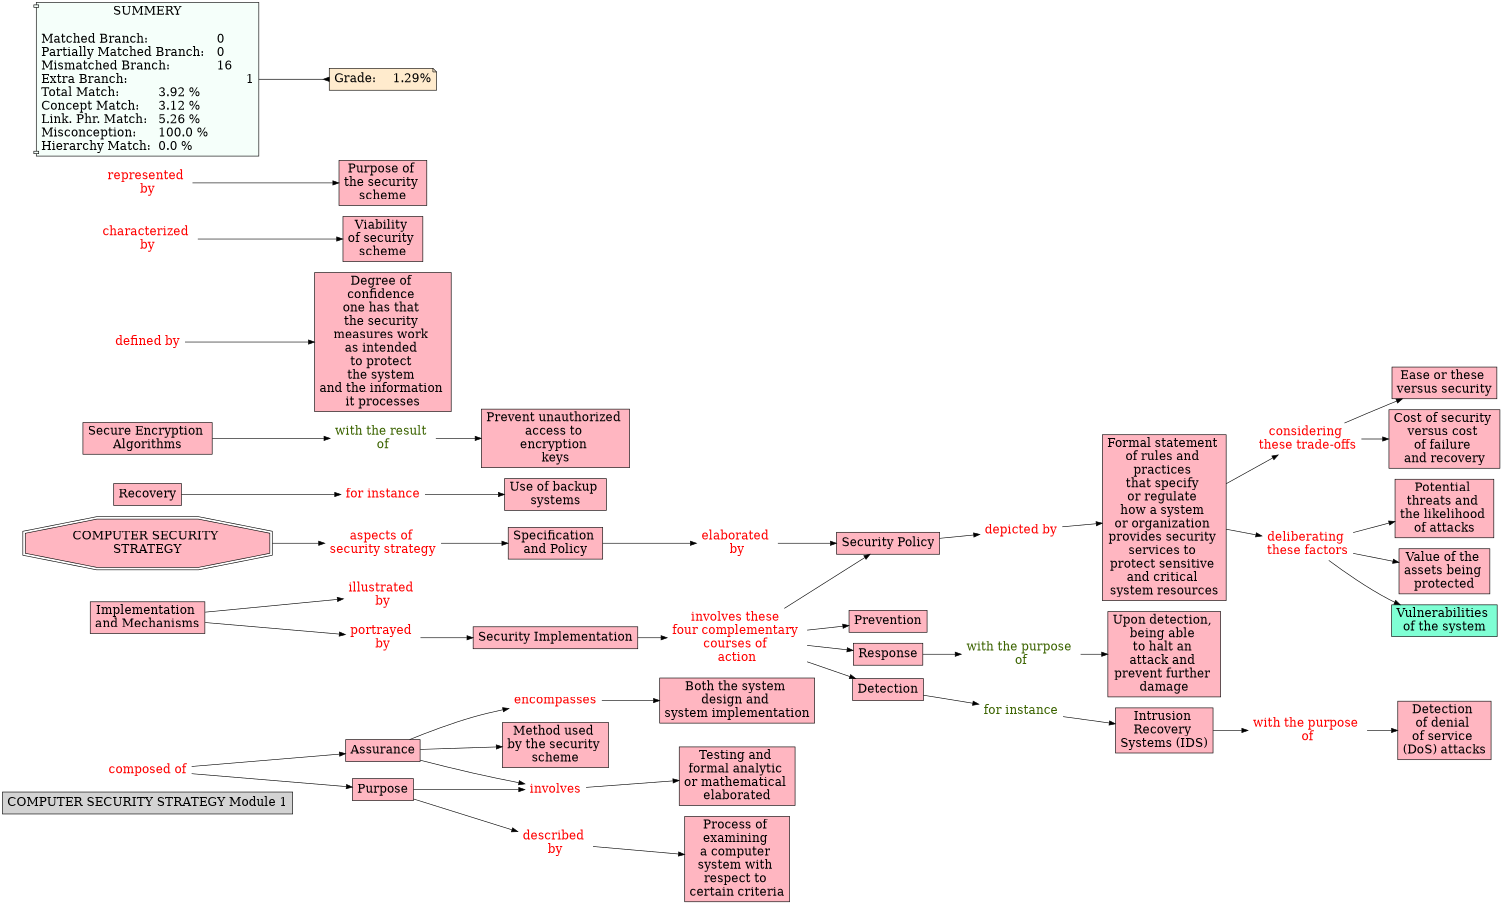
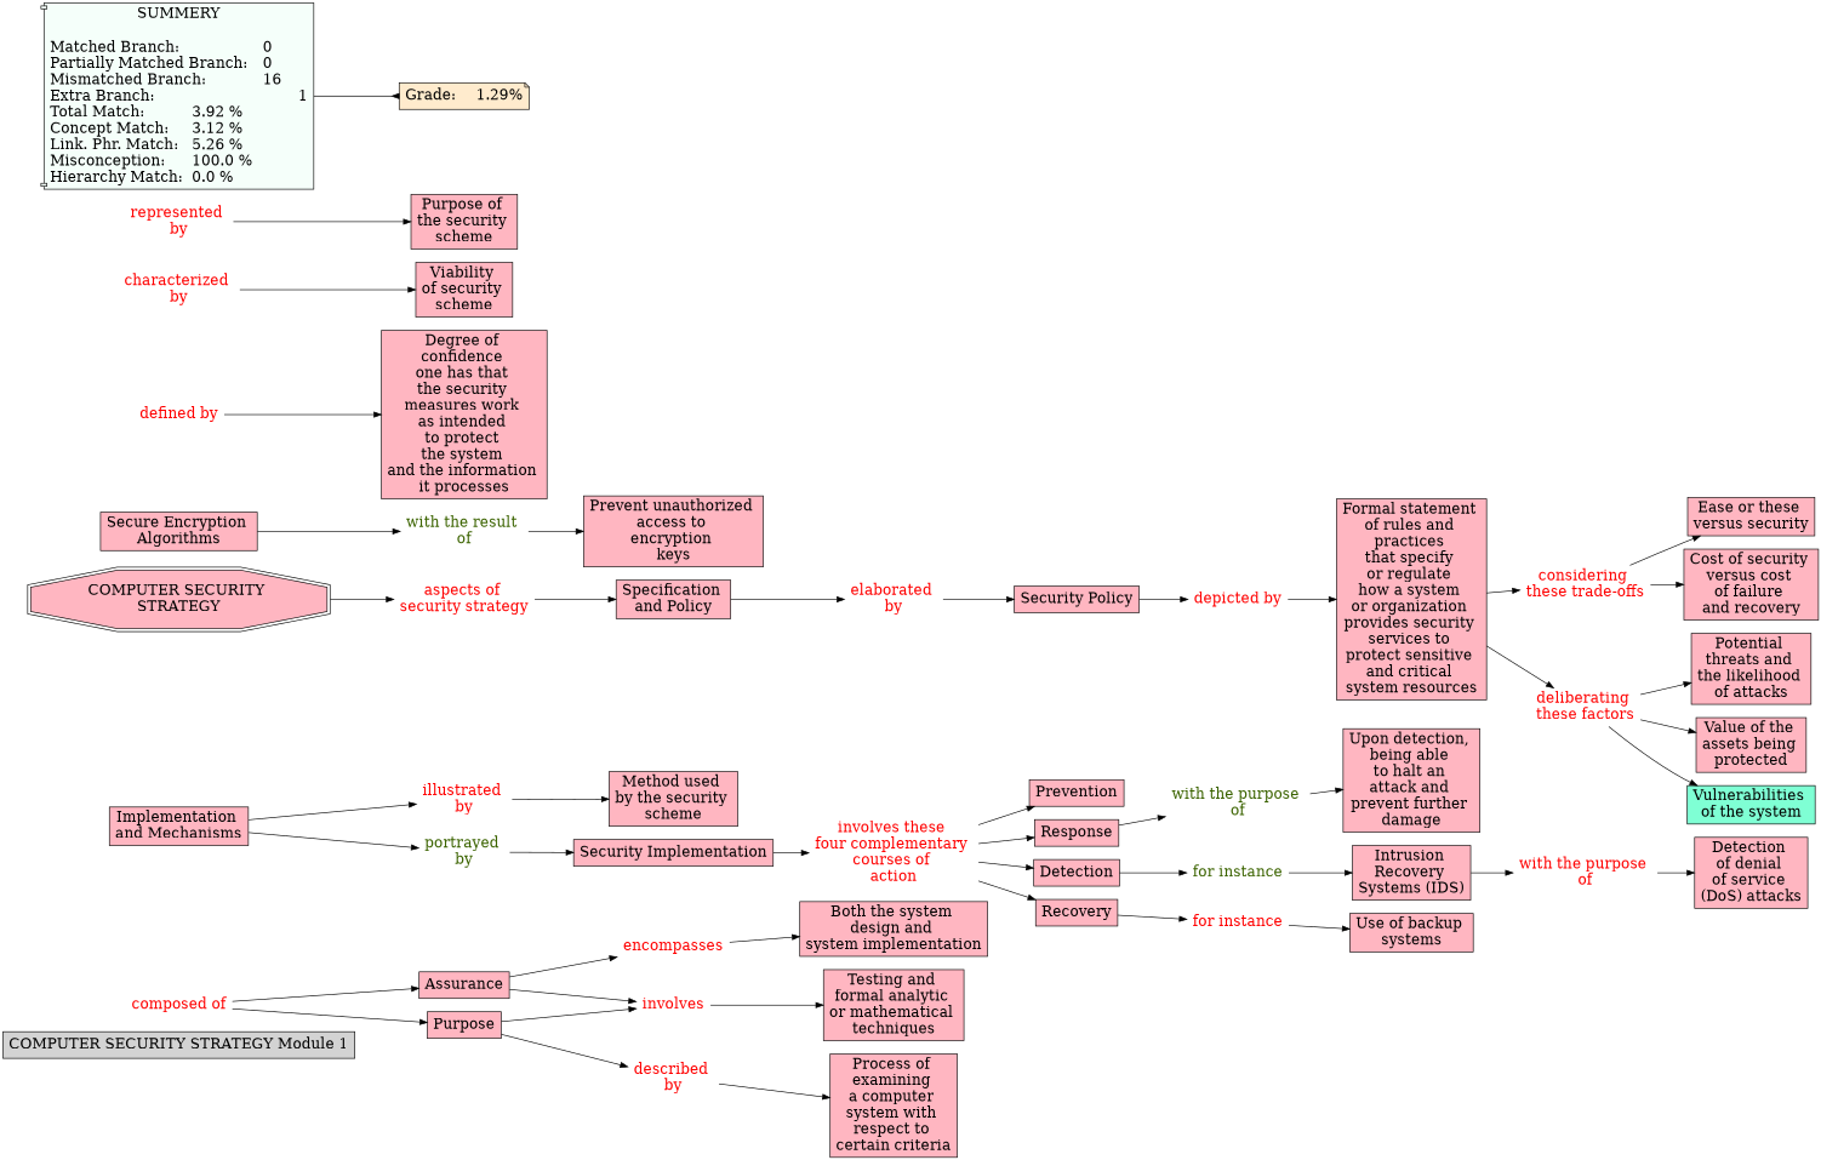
  digraph {
    rankdir=LR
    node [Gsplines=true fontsize=20 shape=rect style=filled fillcolor="#FFB6C1"]
    edge [constraint=true]
    n1 [label="COMPUTER SECURITY STRATEGY Module 1" fillcolor=""]
    n2 [fontcolor=red label=encompasses shape=none style="" fillcolor=""]
    n3 [label="Both the system \ndesign and \nsystem implementation\n"]
    n4 [fontcolor=red label="involves these \nfour complementary \ncourses of \naction" shape=none style="" fillcolor=""]
    n5 [label=Prevention]
    n6 [label=Response]
    n7 [label=Detection]
    n8 [label=Recovery]
    n9 [fontcolor="#3B6300" label="with the purpose \nof" shape=none style="" fillcolor=""]
    n10 [fontcolor="#3B6300" label="for instance\n" shape=none style="" fillcolor=""]
    n11 [fontcolor=red label="for instance\n" shape=none style="" fillcolor=""]
    n12 [fontcolor=red label="considering \nthese trade-offs\n" shape=none style="" fillcolor=""]
    n13 [label="Ease or these \nversus security\n"]
    n14 [label="Cost of security \nversus cost \nof failure \nand recovery\n"]
    n15 [label="Upon detection, \nbeing able \nto halt an \nattack and \nprevent further \ndamage"]
    n16 [label="COMPUTER SECURITY \nSTRATEGY" shape=doubleoctagon]
    n17 [fontcolor=red label="aspects of \nsecurity strategy\n" shape=none style="" fillcolor=""]
    n18 [label="Specification \nand Policy\n"]
    n19 [label="Implementation \nand Mechanisms\n"]
    n20 [fontcolor=red label="illustrated \nby" shape=none style="" fillcolor=""]
-   n21 [fontcolor=red label="portrayed \nby" shape=none style="" fillcolor=""]
+   n21 [fontcolor="#3B6300" label="portrayed \nby" shape=none style="" fillcolor=""]
    n22 [fontcolor=red label="elaborated \nby" shape=none style="" fillcolor=""]
    n23 [label="Secure Encryption \nAlgorithms"]
    n24 [fontcolor="#3B6300" label="with the result \nof" shape=none style="" fillcolor=""]
    n25 [label="Prevent unauthorized \naccess to \nencryption \nkeys"]
    n26 [fontcolor=red label=involves shape=none style="" fillcolor=""]
-   n27 [label="Testing and \nformal analytic \nor mathematical \nelaborated"]
+   n27 [label="Testing and \nformal analytic \nor mathematical \ntechniques"]
    n28 [label="Method used \nby the security \nscheme"]
    n29 [label="Security Implementation\n"]
    n30 [label=Assurance]
    n31 [fontcolor=red label="defined by\n" shape=none style="" fillcolor=""]
    n32 [label="Degree of \nconfidence \none has that \nthe security \nmeasures work \nas intended \nto protect \nthe system \nand the information \nit processes\n"]
    n33 [fontcolor=red label="characterized \nby" shape=none style="" fillcolor=""]
    n34 [label="Viability \nof security \nscheme"]
    n35 [label="Formal statement \nof rules and \npractices \nthat specify \nor regulate \nhow a system \nor organization \nprovides security \nservices to \nprotect sensitive \nand critical \nsystem resources\n"]
    n36 [fontcolor=red label="deliberating \nthese factors\n" shape=none style="" fillcolor=""]
    n37 [label="Potential \nthreats and \nthe likelihood \nof attacks\n"]
    n38 [label="Value of the \nassets being \nprotected"]
    n39 [fillcolor=aquamarine label="Vulnerabilities \nof the system\n"]
    n40 [fontcolor=red label="composed of\n" shape=none style="" fillcolor=""]
    n41 [label=Purpose]
    n42 [fontcolor=red label="described \nby" shape=none style="" fillcolor=""]
    n43 [label="Process of \nexamining \na computer \nsystem with \nrespect to \ncertain criteria\n"]
    n44 [label="Intrusion \nRecovery \nSystems (IDS)\n"]
    n45 [fontcolor=red label="with the purpose \nof" shape=none style="" fillcolor=""]
    n46 [label="Detection \nof denial \nof service \n(DoS) attacks\n"]
    n47 [fontcolor=red label="represented \nby" shape=none style="" fillcolor=""]
    n48 [label="Purpose of \nthe security \nscheme"]
    n49 [label="Security Policy\n"]
    n50 [fontcolor=red label="depicted by\n" shape=none style="" fillcolor=""]
    n51 [label="Use of backup \nsystems"]
    n52 [fillcolor="#F5FFFA" label="SUMMERY\n\nMatched Branch:			0\lPartially Matched Branch:	0\lMismatched Branch:		16\lExtra Branch:				1\lTotal Match:		3.92 %\lConcept Match:	3.12 %\lLink. Phr. Match:	5.26 %\lMisconception:	100.0 %\lHierarchy Match:	0.0 %\l" shape=component]
    n53 [fillcolor="#FFEBCD" label="Grade:	1.29%" shape=note]
    n2 -> n3
    n4 -> n5
    n4 -> n6
    n4 -> n7
-   n4 -> n49
+   n4 -> n8
    n6 -> n9
    n7 -> n10
    n8 -> n11
    n9 -> n15
    n10 -> n44
    n11 -> n51
    n12 -> n13
    n12 -> n14
    n16 -> n17
    n17 -> n18
    n18 -> n22
    n19 -> n20
    n19 -> n21
-   n30 -> n28
+   n20 -> n28
    n21 -> n29
    n22 -> n49
    n23 -> n24
    n24 -> n25
    n26 -> n27
    n29 -> n4
    n30 -> n2
    n30 -> n26
    n31 -> n32
    n33 -> n34
    n35 -> n12
    n35 -> n36
    n36 -> n37
    n36 -> n38
    n36 -> n39
    n40 -> n30
    n40 -> n41
    n41 -> n26
    n41 -> n42
    n42 -> n43
    n44 -> n45
    n45 -> n46
    n47 -> n48
    n49 -> n50
    n50 -> n35
    n52 -> n53 [arrowhead=inv color=black]
  }
